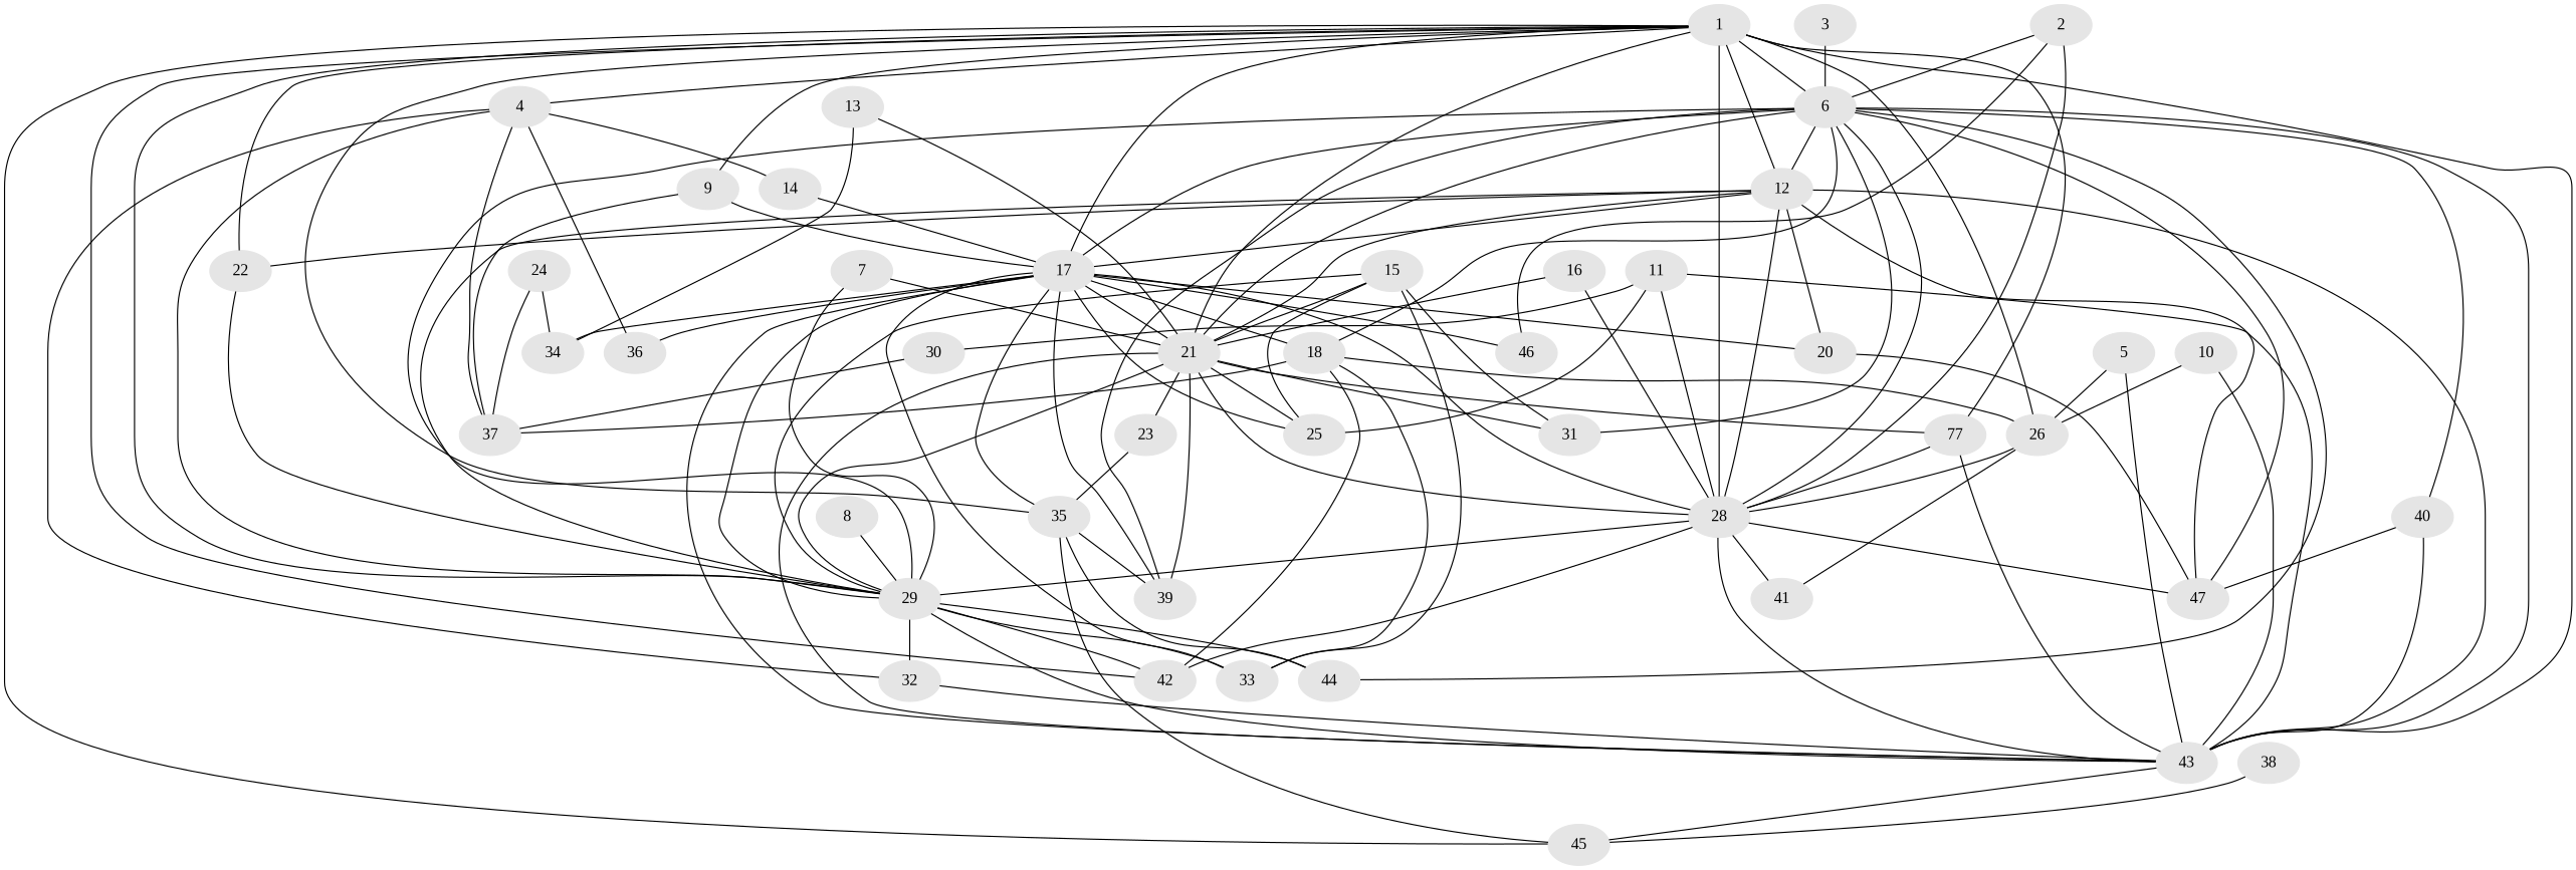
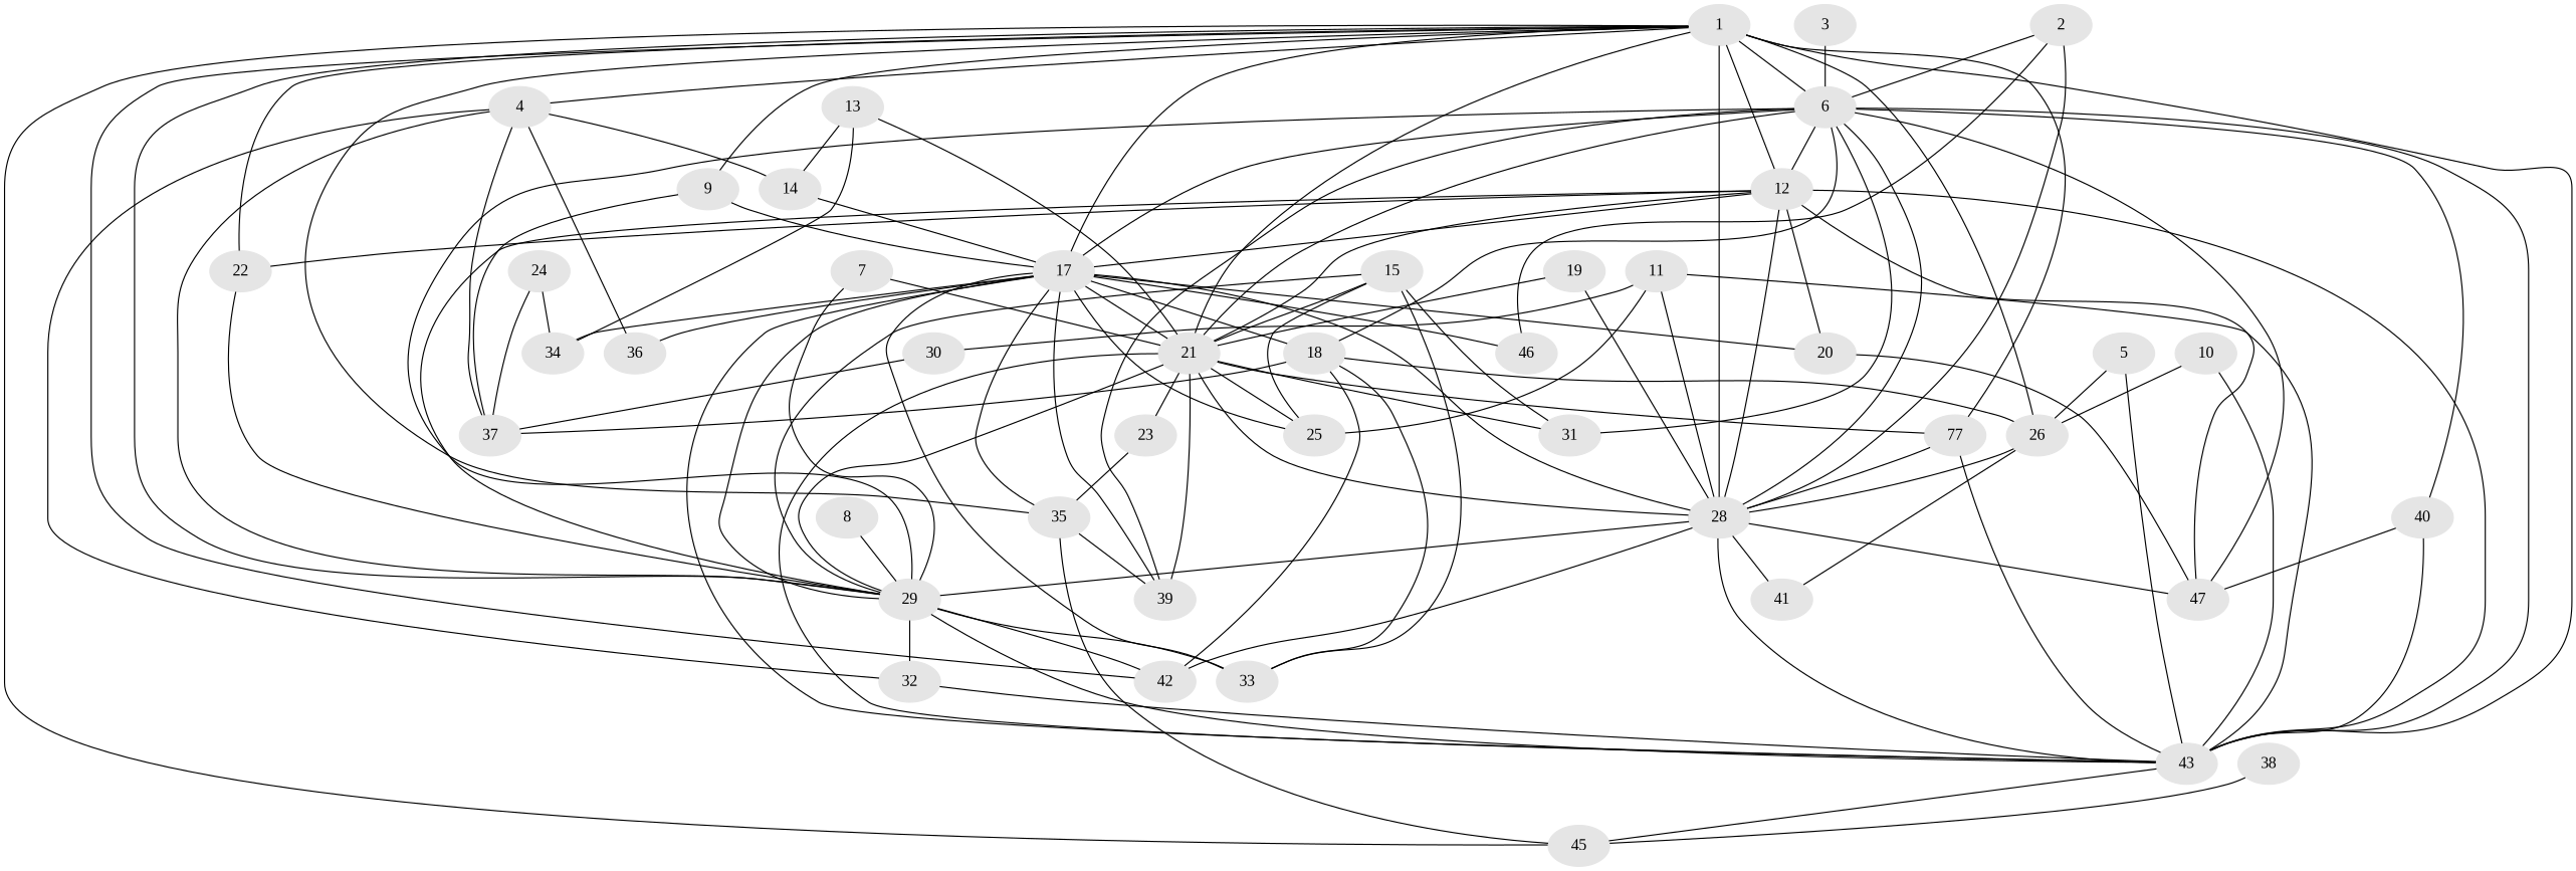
  graph {
    fontname="Liberation Serif"
    node [color=gray90 fontname="Liberation Serif" style=filled]
    edge [fontname="Liberation Serif" weight=1.0]
    1
    4
    6
    9
    12
    17
    21
    22
    26
    n10 [label=77]
    28
    29
    35
    42
    43
    45
    14
    32
    36
    37
    18
    31
    39
    40
-   44
    47
    20
    46
    25
    34
    33
    23
    41
    2
    3
    5
    7
    8
    10
    11
    30
    13
    15
-   16
+   16 [label=19]
    24
    38
    1 -- 4
    1 -- 6 [weight=3.0]
    1 -- 9
    1 -- 12 [weight=2.0]
    1 -- 17 [weight=3.0]
    1 -- 21 [weight=2.0]
    1 -- 22
    1 -- 26 [weight=2.0]
    1 -- n10
    1 -- 28 [weight=3.0]
    1 -- 29 [weight=2.0]
    1 -- 35
    1 -- 42
    1 -- 43 [weight=5.0]
    1 -- 45
    4 -- 29
    4 -- 14
    4 -- 32
    4 -- 36
    4 -- 37
    6 -- 12 [weight=3.0]
    6 -- 17
    6 -- 21
    6 -- 28
    6 -- 29
    6 -- 43 [weight=2.0]
    6 -- 18
    6 -- 31
    6 -- 39 [weight=2.0]
    6 -- 40
-   6 -- 44
    6 -- 47 [weight=2.0]
    9 -- 17
    9 -- 37
    12 -- 17
    12 -- 21 [weight=3.0]
    12 -- 22
    12 -- 28
    12 -- 29
    12 -- 43 [weight=2.0]
    12 -- 47
    12 -- 20
    17 -- 21
    17 -- 28
    17 -- 29
    17 -- 35
    17 -- 43 [weight=2.0]
    17 -- 36
    17 -- 18
    17 -- 39
    17 -- 20
    17 -- 46 [weight=2.0]
    17 -- 25
    17 -- 34 [weight=2.0]
    17 -- 33
    21 -- n10
    21 -- 28
    21 -- 29
    21 -- 43 [weight=2.0]
    21 -- 31 [weight=2.0]
    21 -- 39
    21 -- 25 [weight=2.0]
    21 -- 23 [weight=2.0]
    22 -- 29
    26 -- 28 [weight=2.0]
    26 -- 41
    n10 -- 28
    n10 -- 43
    28 -- 29 [weight=3.0]
    28 -- 42
    28 -- 43 [weight=2.0]
    28 -- 47
    28 -- 41 [weight=2.0]
    29 -- 42
    29 -- 43 [weight=2.0]
    29 -- 32
-   29 -- 44
    29 -- 33
    35 -- 45
    35 -- 39
-   35 -- 44
    43 -- 45
    14 -- 17
    32 -- 43
    18 -- 26
    18 -- 42
    18 -- 37
    18 -- 33
    40 -- 43 [weight=2.0]
    40 -- 47
    20 -- 47
    23 -- 35
    2 -- 6
    2 -- 28
    2 -- 46
    3 -- 6
    5 -- 26
    5 -- 43
    7 -- 21
    7 -- 29
    8 -- 29
    10 -- 26
    10 -- 43
    11 -- 28
    11 -- 43
    11 -- 25
    11 -- 30
    30 -- 37
    13 -- 21
+   13 -- 14
    13 -- 34
    15 -- 21
    15 -- 29
    15 -- 31
    15 -- 25
    15 -- 33
    16 -- 21
    16 -- 28
    24 -- 37
    24 -- 34
    38 -- 45
  }
